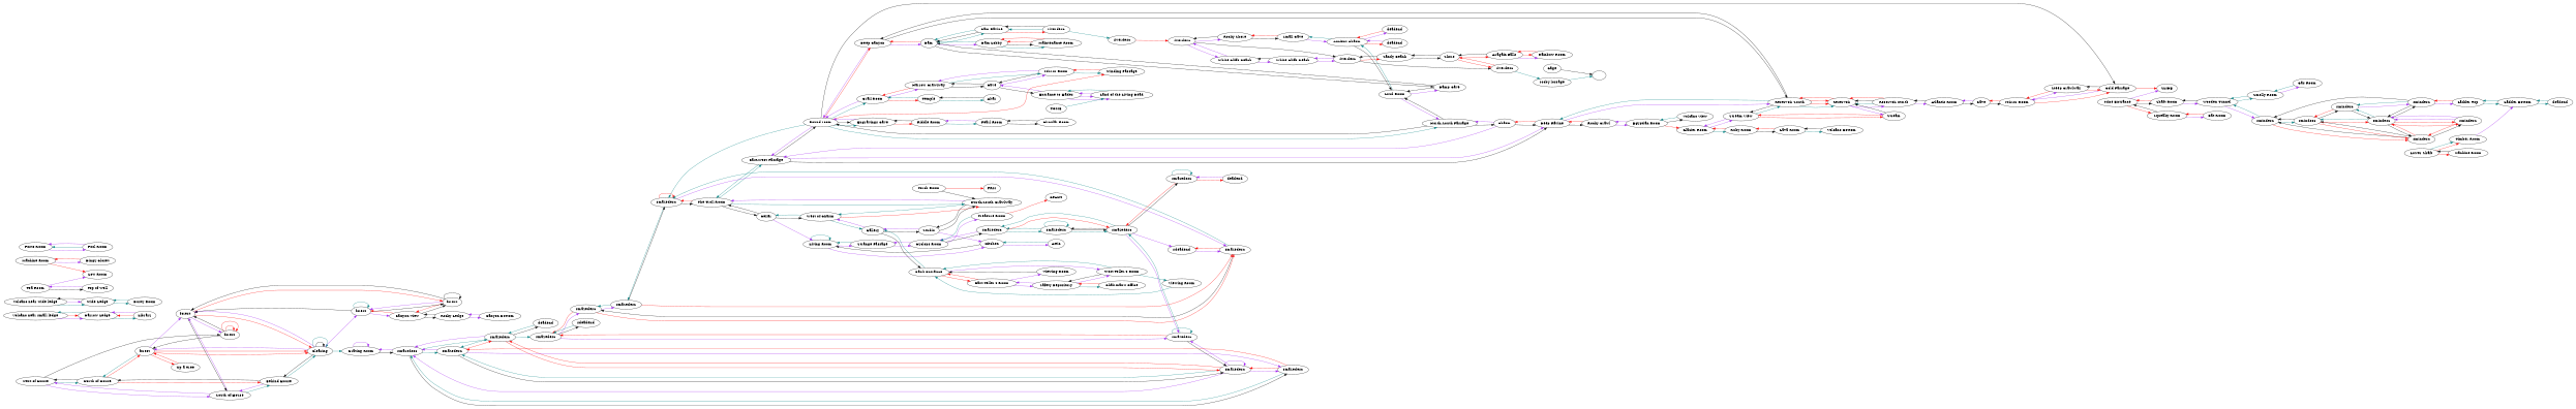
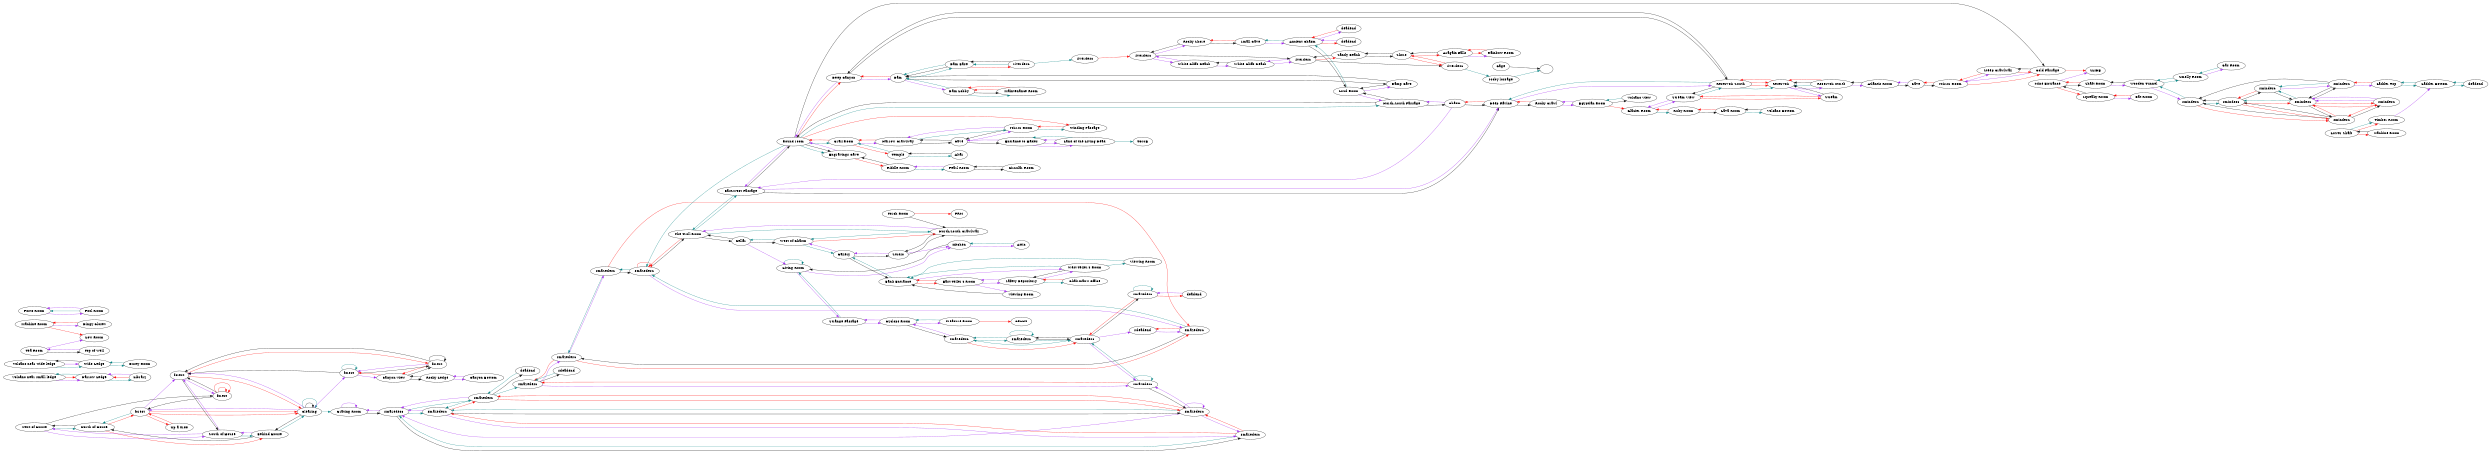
  digraph {
    rankdir=LR
    edge [color=purple]
    n1 [label="West of House"]
    n2 [label="North of House"]
    n3 [label="South of House"]
    n4 [label=forest]
    n5 [label="Behind House"]
    n6 [label=forest]
    n7 [label=forest]
    n8 [label=Clearing]
    n9 [label="Up a Tree"]
    n10 [label=forest]
    n11 [label=forest]
    n12 [label="Grating Room"]
    n13 [label=Kitchen]
    n14 [label=Attic]
    n15 [label="Living Room"]
    n16 [label="Strange Passage"]
    n17 [label="Cyclops Room"]
    n18 [label="Canyon View"]
    n19 [label="Rocky Ledge"]
    n20 [label=smazedesc]
    n21 [label=Cellar]
    n22 [label="The Troll Room"]
    n23 [label="West of Chasm"]
    n24 [label=smazedesc]
    n25 [label="North-South Crawlway"]
    n26 [label="East-West Passage"]
    n27 [label=Gallery]
    n28 [label=smazedesc]
    n29 [label=smazedesc]
    n30 [label=Studio]
    n31 [label="Deep Ravine"]
    n32 [label="Round room"]
    n33 [label="Bank Entrance"]
    n34 [label="West Teller's Room"]
    n35 [label="East Teller's Room"]
    n36 [label=smazedesc]
    n37 [label=sdeadend]
    n38 [label=smazedesc]
    n39 [label=sdeadend]
    n40 [label=smazedesc]
    n41 [label=smazedesc]
    n42 [label=smazedesc]
    n43 [label=smazedesc]
    n44 [label=smazedesc]
    n45 [label=smazedesc]
    n46 [label=smazedesc]
    n47 [label=smazedesc]
    n48 [label=smazedesc]
    n49 [label=deadend]
    n50 [label=deadend]
    n51 [label="Treasure Room"]
    CPANT
    n53 [label="Rocky Crawl"]
    n54 [label="Reservoir South"]
    n55 [label=Chasm]
    n56 [label="Egyptian Room"]
    n57 [label=Reservoir]
    n58 [label="Stream View"]
    n59 [label="Deep Canyon"]
    n60 [label="North-South Passage"]
    n61 [label="Glacier Room"]
    n62 [label="Volcano View"]
    n63 [label="Reservoir North"]
    n64 [label=Stream]
    n65 [label=Dam]
    n66 [label="Atlantis Room"]
    n67 [label=Cave]
    n68 [label="Ruby Room"]
    n69 [label="Lava Room"]
    n70 [label="Volcano Bottom"]
    n71 [label="Mirror Room"]
    n72 [label="Cold Passage"]
    n73 [label="Winding Passage"]
    n74 [label="Grail Room"]
    n75 [label="Engravings Cave"]
    n76 [label="Damp Cave"]
    n77 [label="Dam Lobby"]
-   n78 [label="Dam Ravine"]
+   n78 [label="Dam Base"]
    n79 [label="Loud Room"]
    n80 [label="Ancient Chasm"]
    n81 [label=deadend]
    n82 [label=deadend]
    n83 [label="Small Cave"]
    n84 [label="Steep Crawlway"]
    SLIDE
    n86 [label="Mirror Room"]
    n87 [label=Cave]
    n88 [label="Narrow Crawlway"]
    n89 [label="Entrance to Hades"]
    n90 [label="Land of the Living Dead"]
    n91 [label=Temple]
    n92 [label="Mine Entrance"]
    n93 [label="Squeaky Room"]
    n94 [label="Shaft Room"]
    n95 [label="Bat Room"]
    n96 [label="Wooden Tunnel"]
    n97 [label="Smelly Room"]
    n98 [label=smindesc]
    n99 [label="Gas Room"]
    n100 [label=smindesc]
    n101 [label=smindesc]
    n102 [label="Ladder Top"]
    n103 [label="Ladder Bottom"]
    n104 [label=smindesc]
    n105 [label=deadend]
    n106 [label=smindesc]
    n107 [label=smindesc]
    n108 [label="Timber Room"]
    n109 [label="Lower Shaft"]
    n110 [label="Machine Room"]
    n111 [label=smindesc]
    n112 [label="Torch Room"]
    PRM
    n114 [label="Riddle Room"]
    n115 [label="Rocky Shore"]
    n116 [label="Pearl Room"]
    n117 [label="Circular Room"]
    TOMB
    n119 [label=Altar]
    n120 [label="Maintenance Room"]
    n121 [label=riverdesc]
    n122 [label=riverdesc]
    n123 [label=riverdesc]
    n124 [label="White Cliffs Beach"]
    n125 [label=riverdesc]
    n126 [label="White Cliffs Beach"]
    n127 [label=riverdesc]
    n128 [label="Sandy Beach"]
    n129 [label="Moby lossage"]
    n130 [label=Shore]
    ""
    n132 [label="Aragain Falls"]
    n133 [label="Rainbow Room"]
    n134 [label="Canyon Bottom"]
    n135 [label="Volcano near small ledge"]
    n136 [label="Narrow Ledge"]
    n137 [label=Library]
    n138 [label="Volcano near wide ledge"]
    n139 [label="Wide Ledge"]
    n140 [label="Dusty Room"]
    n141 [label="Low Room"]
    n142 [label="Machine Room"]
    n143 [label="Dingy Closet"]
    n144 [label=Cage]
    n145 [label="Top of Well"]
    n146 [label="Tea Room"]
    n147 [label="Posts Room"]
    n148 [label="Pool Room"]
    n149 [label="Viewing Room"]
    n150 [label="Safety Depository"]
    n151 [label="Viewing Room"]
    n152 [label="Chairman's Office"]
    n1 -> n2 [color=teal]
    n1 -> n3
    n1 -> n4 [color=black]
    n2 -> n1 [color=black]
    n2 -> n5 [color=red]
    n2 -> n6 [color=red]
    n3 -> n1
    n3 -> n5 [color=teal]
    n3 -> n7
    n4 -> n4 [color=red]
    n4 -> n4 [color=red]
    n4 -> n6 [color=black]
    n4 -> n7 [color=black]
    n5 -> n2 [color=black]
    n5 -> n3
    n5 -> n8 [color=teal]
    n6 -> n2 [color=teal]
    n6 -> n7
    n6 -> n8 [color=red]
    n6 -> n8 [color=red]
    n6 -> n9 [color=red]
    n7 -> n3 [color=black]
    n7 -> n4
    n7 -> n8 [color=red]
    n7 -> n10 [color=red]
    n8 -> n5 [color=black]
    n8 -> n6
    n8 -> n7
    n8 -> n8 [color=black]
    n8 -> n8 [color=teal]
    n8 -> n11
    n8 -> n12 [color=teal]
    n9 -> n6 [color=red]
    n10 -> n7 [color=black]
    n10 -> n10 [color=black]
    n10 -> n11
    n10 -> n18 [color=red]
    n11 -> n7 [color=black]
    n11 -> n10 [color=black]
    n11 -> n11 [color=teal]
    n11 -> n18
    n12 -> n12
    n12 -> n20 [color=black]
    n13 -> n14
    n13 -> n15 [color=black]
    n14 -> n13 [color=teal]
    n15 -> n13
    n15 -> n15 [color=teal]
    n15 -> n16
    n16 -> n15 [color=teal]
    n16 -> n17
    n17 -> n16
    n17 -> n45 [color=black]
    n17 -> n51
    n18 -> n10 [color=black]
    n18 -> n11 [color=red]
    n18 -> n19 [color=black]
    n19 -> n18 [color=black]
    n19 -> n134
    n20 -> n12
    n20 -> n46 [color=black]
    n20 -> n47 [color=teal]
    n20 -> n48 [color=teal]
    n21 -> n15
    n21 -> n22 [color=black]
    n21 -> n23 [color=black]
    n22 -> n21 [color=black]
    n22 -> n24 [color=red]
    n22 -> n25 [color=teal]
    n22 -> n26 [color=teal]
    n23 -> n21 [color=teal]
    n23 -> n25 [color=red]
    n23 -> n27 [color=teal]
    n24 -> n22 [color=black]
    n24 -> n24 [color=red]
    n24 -> n28 [color=teal]
    n24 -> n29
    n25 -> n22
    n25 -> n23 [color=teal]
    n25 -> n30 [color=black]
    n26 -> n22 [color=teal]
    n26 -> n31 [color=black]
    n26 -> n31
    n26 -> n32 [color=black]
    n27 -> n23
    n27 -> n30 [color=black]
    n27 -> n33 [color=black]
    n28 -> n24 [color=black]
    n28 -> n29 [color=red]
    n28 -> n36 [color=teal]
    n29 -> n24 [color=teal]
    n29 -> n36 [color=black]
    n29 -> n37 [color=red]
    n30 -> n13
    n30 -> n25 [color=black]
    n30 -> n27
    n31 -> n53 [color=black]
    n31 -> n54
    n31 -> n55 [color=red]
    n32 -> n24 [color=teal]
    n32 -> n26
    n32 -> n59 [color=red]
    n32 -> n60 [color=teal]
    n32 -> n72 [color=black]
    n32 -> n73 [color=red]
    n32 -> n74 [color=teal]
    n32 -> n75 [color=teal]
    n32 -> n75 [color=black]
    n33 -> n27 [color=teal]
    n33 -> n34
    n33 -> n35 [color=red]
    n34 -> n33 [color=teal]
    n34 -> n149 [color=teal]
    n34 -> n150 [color=black]
    n35 -> n33 [color=red]
    n35 -> n150
    n35 -> n151
    n36 -> n28
    n36 -> n29 [color=red]
    n36 -> n38 [color=red]
    n37 -> n29
    n38 -> n36
    n38 -> n39 [color=black]
    n38 -> n40
    n39 -> n38 [color=teal]
    n40 -> n38 [color=red]
    n40 -> n40 [color=teal]
    n40 -> n41 [color=teal]
    n40 -> n42 [color=black]
    n41 -> n37
    n41 -> n40
    n41 -> n43 [color=black]
    n41 -> n44 [color=black]
    n41 -> n45 [color=teal]
    n42 -> n20
    n42 -> n40
    n42 -> n42
    n42 -> n46
    n42 -> n47 [color=red]
    n42 -> n48 [color=teal]
    n43 -> n41 [color=red]
    n43 -> n43 [color=teal]
    n43 -> n49 [color=red]
    n44 -> n41 [color=black]
    n44 -> n41 [color=teal]
    n44 -> n44 [color=teal]
    n44 -> n45 [color=teal]
    n45 -> n17
    n45 -> n41 [color=red]
    n45 -> n44 [color=teal]
    n46 -> n20 [color=teal]
    n46 -> n42 [color=red]
    n46 -> n48 [color=red]
    n47 -> n20
    n47 -> n38 [color=teal]
    n47 -> n42 [color=red]
    n47 -> n48 [color=teal]
    n47 -> n50 [color=black]
    n48 -> n20
    n48 -> n42 [color=black]
    n48 -> n46
    n48 -> n47 [color=red]
    n49 -> n43
    n50 -> n47 [color=teal]
    n51 -> n17 [color=teal]
    n51 -> CPANT [color=red]
    n53 -> n31 [color=red]
    n53 -> n56
    n54 -> n31 [color=teal]
    n54 -> n57 [color=teal]
    n54 -> n57 [color=red]
    n54 -> n57 [color=red]
    n54 -> n58 [color=black]
    n54 -> n59 [color=black]
    n55 -> n26
    n55 -> n31 [color=black]
    n55 -> n60
    n56 -> n53
    n56 -> n61 [color=red]
    n56 -> n62 [color=black]
    n57 -> n54 [color=red]
    n57 -> n63
    n57 -> n64
    n58 -> n54 [color=teal]
    n58 -> n61
    n58 -> n64 [color=red]
    n59 -> n32
    n59 -> n54 [color=black]
    n59 -> n65
    n60 -> n32 [color=black]
    n60 -> n55 [color=black]
    n60 -> n79 [color=black]
    n61 -> n58
    n61 -> n68 [color=teal]
    n62 -> n56 [color=teal]
    n63 -> n57 [color=teal]
    n63 -> n57 [color=black]
    n63 -> n57 [color=red]
    n63 -> n66
    n64 -> n57 [color=black]
    n64 -> n58 [color=red]
    n65 -> n59 [color=red]
    n65 -> n76 [color=black]
    n65 -> n77
    n65 -> n78 [color=teal]
    n66 -> n63 [color=black]
    n66 -> n67 [color=black]
    n67 -> n66
    n67 -> n71 [color=black]
    n68 -> n61 [color=red]
    n68 -> n69 [color=black]
    n69 -> n68 [color=red]
    n69 -> n70 [color=teal]
    n70 -> n69 [color=black]
    n71 -> n67 [color=red]
    n71 -> n72 [color=red]
    n71 -> n84
    n72 -> n71
    n72 -> n84 [color=black]
    n72 -> SLIDE [color=red]
    n73 -> n86 [color=red]
-   n74 -> n32
+   n74 -> n32 [color=red]
    n74 -> n88
    n74 -> n91 [color=red]
    n75 -> n32
    n75 -> n114 [color=red]
    n76 -> n65 [color=black]
    n76 -> n79 [color=black]
    n77 -> n65 [color=teal]
    n77 -> n120 [color=teal]
    n77 -> n120 [color=black]
    n78 -> n65 [color=black]
    n78 -> n65 [color=teal]
    n78 -> n121 [color=red]
    n79 -> n60
    n79 -> n76
    n79 -> n80 [color=teal]
    n80 -> n79 [color=black]
    n80 -> n81
    n80 -> n82 [color=red]
    n80 -> n83 [color=teal]
    n81 -> n80 [color=red]
    n82 -> n80
    n83 -> n80
    n83 -> n115 [color=red]
    n84 -> n71 [color=red]
    n84 -> n72 [color=red]
    n86 -> n73 [color=teal]
    n86 -> n87 [color=black]
    n86 -> n88
    n87 -> n86
    n87 -> n88 [color=black]
    n87 -> n89 [color=black]
    n88 -> n74 [color=red]
    n88 -> n86 [color=teal]
    n88 -> n87 [color=black]
    n89 -> n87
    n89 -> n90
    n89 -> n90
    n90 -> n89
    n90 -> n89 [color=teal]
-   TOMB -> n90 [color=teal]
+   n90 -> TOMB [color=teal]
    n91 -> n74 [color=teal]
    n91 -> n119 [color=teal]
    n92 -> SLIDE
    n92 -> n93 [color=red]
    n92 -> n94 [color=black]
    n93 -> n92 [color=black]
    n93 -> n95
    n94 -> n92 [color=red]
    n94 -> n96
    n95 -> n93 [color=red]
    n96 -> n94 [color=black]
    n96 -> n97 [color=teal]
    n96 -> n98
    n97 -> n96 [color=teal]
    n97 -> n99
    n98 -> n96 [color=teal]
    n98 -> n100 [color=red]
    n98 -> n101 [color=teal]
    n99 -> n97 [color=teal]
    n100 -> n98 [color=black]
    n100 -> n101 [color=black]
    n100 -> n106 [color=red]
    n100 -> n111 [color=black]
    n101 -> n98 [color=black]
    n101 -> n100 [color=red]
    n101 -> n106 [color=red]
    n101 -> n107 [color=black]
    n102 -> n103 [color=teal]
    n102 -> n104 [color=red]
    n103 -> n102 [color=teal]
    n103 -> n105 [color=teal]
    n104 -> n98 [color=black]
    n104 -> n102
    n104 -> n106 [color=black]
    n104 -> n107 [color=teal]
    n105 -> n103 [color=teal]
    n106 -> n100 [color=black]
    n106 -> n101 [color=teal]
    n106 -> n104 [color=black]
    n106 -> n107 [color=teal]
    n106 -> n111 [color=red]
    n106 -> n111 [color=red]
    n107 -> n101 [color=red]
    n107 -> n104
    n107 -> n106 [color=black]
    n108 -> n103
    n109 -> n108 [color=red]
    n109 -> n108 [color=teal]
    n109 -> n110 [color=red]
    n110 -> n109 [color=black]
    n111 -> n100 [color=red]
    n111 -> n106
    n111 -> n106
    n112 -> n25 [color=black]
    n112 -> PRM [color=red]
    n114 -> n75 [color=black]
    n114 -> n116 [color=teal]
    n115 -> n83 [color=black]
    n115 -> n123 [color=black]
    n116 -> n114
    n116 -> n117 [color=black]
    n117 -> n116 [color=black]
    n119 -> n91 [color=black]
    n120 -> n77 [color=red]
    n120 -> n77 [color=red]
    n121 -> n78 [color=teal]
    n121 -> n78 [color=black]
    n121 -> n122 [color=teal]
    n122 -> n123 [color=red]
    n123 -> n115
    n123 -> n124
    n123 -> n125 [color=black]
    n124 -> n123
    n124 -> n126
    n125 -> n126
    n125 -> n127 [color=black]
    n125 -> n128 [color=red]
    n126 -> n124 [color=black]
    n126 -> n125
    n127 -> n129 [color=teal]
    n127 -> n130 [color=red]
    n128 -> n125 [color=black]
    n128 -> n130 [color=black]
    n129 -> "" [color=teal]
    n130 -> n127 [color=red]
    n130 -> n128 [color=black]
    n130 -> n132 [color=red]
    n132 -> n130 [color=black]
    n132 -> n133
    n132 -> n133 [color=red]
    n133 -> n132 [color=red]
    n134 -> n19
    n135 -> n136
    n135 -> n136 [color=red]
    n136 -> n135 [color=teal]
    n136 -> n137 [color=teal]
    n137 -> n136 [color=red]
    n137 -> n136
    n138 -> n139 [color=teal]
    n138 -> n139
    n139 -> n138 [color=black]
    n139 -> n140 [color=teal]
    n140 -> n139 [color=teal]
    n142 -> n141 [color=red]
    n142 -> n143
    n143 -> n142 [color=red]
    n144 -> "" [color=black]
    n145 -> n146
    n146 -> n141
    n146 -> n145 [color=black]
    n147 -> n148
    n148 -> n147 [color=teal]
    n148 -> n147
    n149 -> n33 [color=teal]
    n150 -> n34
    n150 -> n35
    n150 -> n152 [color=teal]
    n151 -> n33 [color=black]
    n152 -> n150 [color=red]
  }
